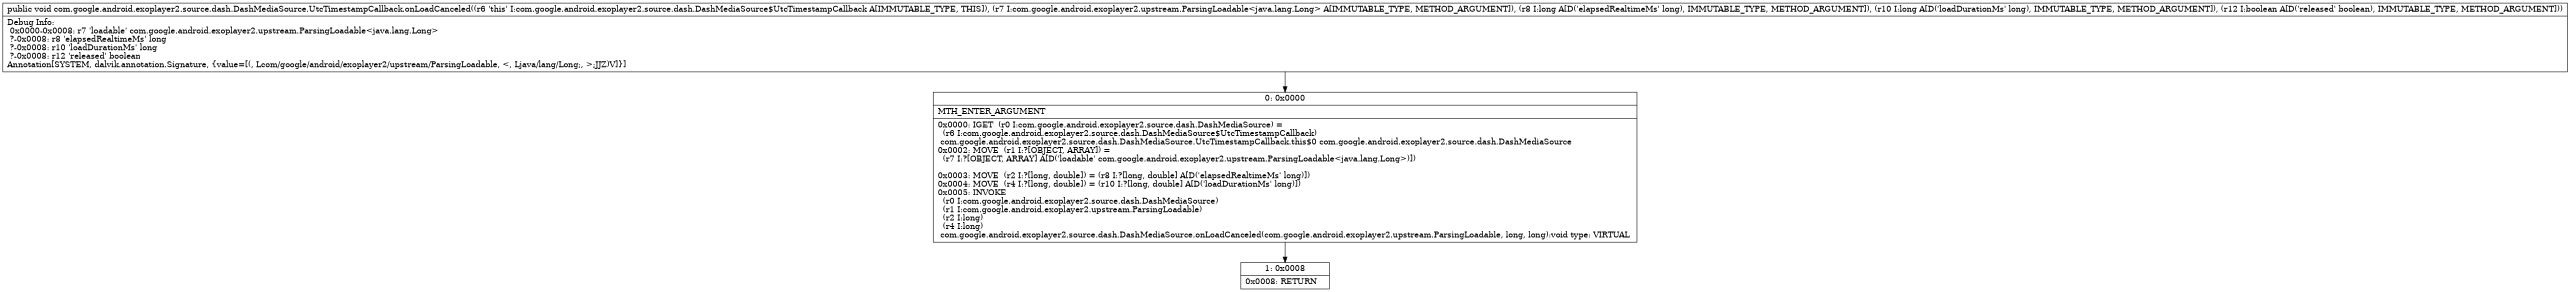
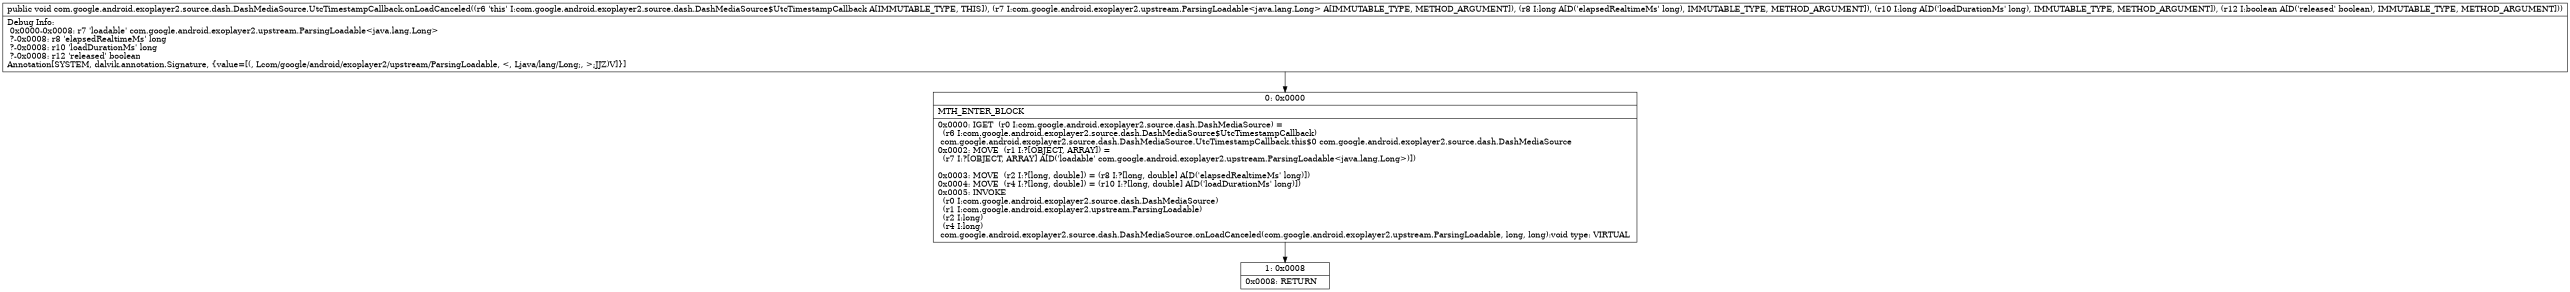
  digraph {
    node [shape=record]
-   n1 [label="{0\:\ 0x0000|MTH_ENTER_ARGUMENT\l|0x0000: IGET  (r0 I:com.google.android.exoplayer2.source.dash.DashMediaSource) = \l  (r6 I:com.google.android.exoplayer2.source.dash.DashMediaSource$UtcTimestampCallback)\l com.google.android.exoplayer2.source.dash.DashMediaSource.UtcTimestampCallback.this$0 com.google.android.exoplayer2.source.dash.DashMediaSource \l0x0002: MOVE  (r1 I:?[OBJECT, ARRAY]) = \l  (r7 I:?[OBJECT, ARRAY] A[D('loadable' com.google.android.exoplayer2.upstream.ParsingLoadable\<java.lang.Long\>)])\l \l0x0003: MOVE  (r2 I:?[long, double]) = (r8 I:?[long, double] A[D('elapsedRealtimeMs' long)]) \l0x0004: MOVE  (r4 I:?[long, double]) = (r10 I:?[long, double] A[D('loadDurationMs' long)]) \l0x0005: INVOKE  \l  (r0 I:com.google.android.exoplayer2.source.dash.DashMediaSource)\l  (r1 I:com.google.android.exoplayer2.upstream.ParsingLoadable)\l  (r2 I:long)\l  (r4 I:long)\l com.google.android.exoplayer2.source.dash.DashMediaSource.onLoadCanceled(com.google.android.exoplayer2.upstream.ParsingLoadable, long, long):void type: VIRTUAL \l}"]
+   n1 [label="{0\:\ 0x0000|MTH_ENTER_BLOCK\l|0x0000: IGET  (r0 I:com.google.android.exoplayer2.source.dash.DashMediaSource) = \l  (r6 I:com.google.android.exoplayer2.source.dash.DashMediaSource$UtcTimestampCallback)\l com.google.android.exoplayer2.source.dash.DashMediaSource.UtcTimestampCallback.this$0 com.google.android.exoplayer2.source.dash.DashMediaSource \l0x0002: MOVE  (r1 I:?[OBJECT, ARRAY]) = \l  (r7 I:?[OBJECT, ARRAY] A[D('loadable' com.google.android.exoplayer2.upstream.ParsingLoadable\<java.lang.Long\>)])\l \l0x0003: MOVE  (r2 I:?[long, double]) = (r8 I:?[long, double] A[D('elapsedRealtimeMs' long)]) \l0x0004: MOVE  (r4 I:?[long, double]) = (r10 I:?[long, double] A[D('loadDurationMs' long)]) \l0x0005: INVOKE  \l  (r0 I:com.google.android.exoplayer2.source.dash.DashMediaSource)\l  (r1 I:com.google.android.exoplayer2.upstream.ParsingLoadable)\l  (r2 I:long)\l  (r4 I:long)\l com.google.android.exoplayer2.source.dash.DashMediaSource.onLoadCanceled(com.google.android.exoplayer2.upstream.ParsingLoadable, long, long):void type: VIRTUAL \l}"]
    n2 [label="{1\:\ 0x0008|0x0008: RETURN   \l}"]
    n3 [label="{public void com.google.android.exoplayer2.source.dash.DashMediaSource.UtcTimestampCallback.onLoadCanceled((r6 'this' I:com.google.android.exoplayer2.source.dash.DashMediaSource$UtcTimestampCallback A[IMMUTABLE_TYPE, THIS]), (r7 I:com.google.android.exoplayer2.upstream.ParsingLoadable\<java.lang.Long\> A[IMMUTABLE_TYPE, METHOD_ARGUMENT]), (r8 I:long A[D('elapsedRealtimeMs' long), IMMUTABLE_TYPE, METHOD_ARGUMENT]), (r10 I:long A[D('loadDurationMs' long), IMMUTABLE_TYPE, METHOD_ARGUMENT]), (r12 I:boolean A[D('released' boolean), IMMUTABLE_TYPE, METHOD_ARGUMENT]))  | Debug Info:\l  0x0000\-0x0008: r7 'loadable' com.google.android.exoplayer2.upstream.ParsingLoadable\<java.lang.Long\>\l  ?\-0x0008: r8 'elapsedRealtimeMs' long\l  ?\-0x0008: r10 'loadDurationMs' long\l  ?\-0x0008: r12 'released' boolean\lAnnotation[SYSTEM, dalvik.annotation.Signature, \{value=[(, Lcom\/google\/android\/exoplayer2\/upstream\/ParsingLoadable, \<, Ljava\/lang\/Long;, \>;JJZ)V]\}]\l}"]
    n1 -> n2
    n3 -> n1
  }
